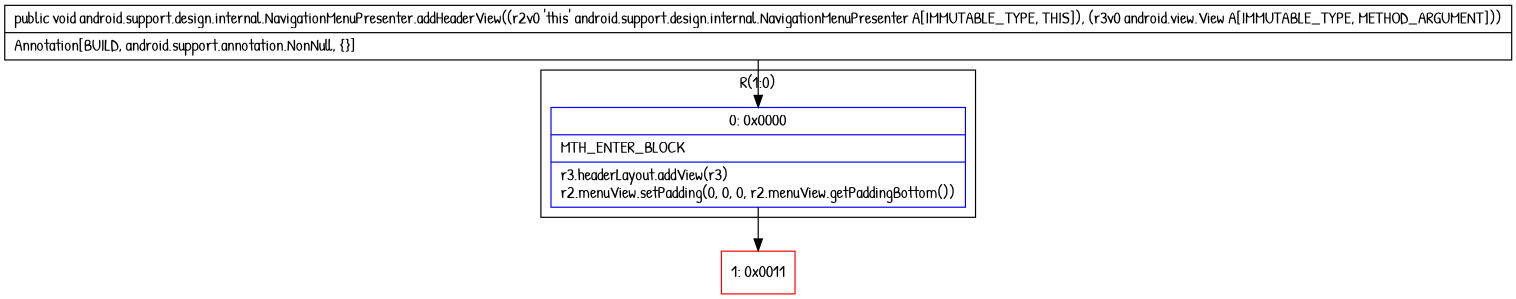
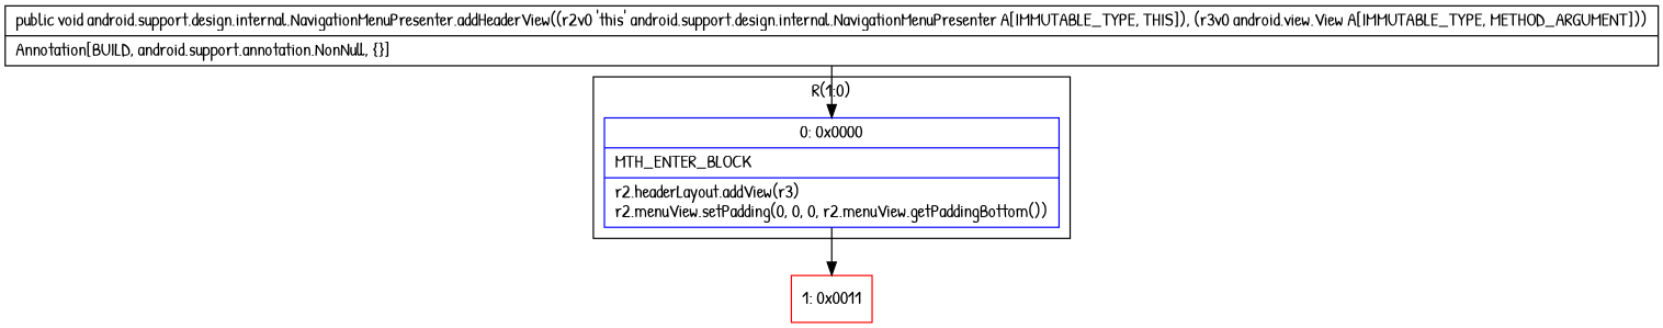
  digraph {
    fontname="Patrick Hand"
    node [shape=record fontname="Patrick Hand"]
    edge [fontname="Patrick Hand"]
-   n1 [color=blue label="{0\:\ 0x0000|MTH_ENTER_BLOCK\l|r3.headerLayout.addView(r3)\lr2.menuView.setPadding(0, 0, 0, r2.menuView.getPaddingBottom())\l}"]
+   n1 [color=blue label="{0\:\ 0x0000|MTH_ENTER_BLOCK\l|r2.headerLayout.addView(r3)\lr2.menuView.setPadding(0, 0, 0, r2.menuView.getPaddingBottom())\l}"]
    n2 [color=red label="{1\:\ 0x0011}"]
    n3 [label="{public void android.support.design.internal.NavigationMenuPresenter.addHeaderView((r2v0 'this' android.support.design.internal.NavigationMenuPresenter A[IMMUTABLE_TYPE, THIS]), (r3v0 android.view.View A[IMMUTABLE_TYPE, METHOD_ARGUMENT]))  | Annotation[BUILD, android.support.annotation.NonNull, \{\}]\l}"]
    subgraph cluster_1 {
      label="R(1:0)"
      n1
    }
    n1 -> n2
    n3 -> n1
  }
